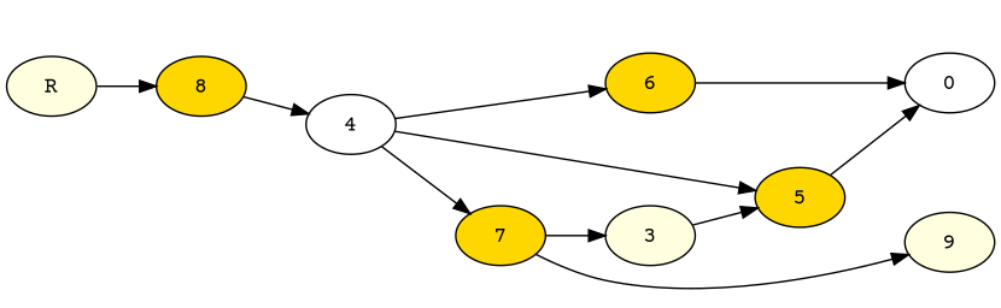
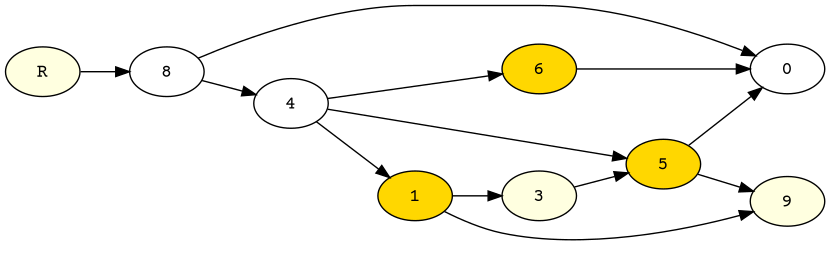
  digraph {
    fontname="Courier Prime"
    rankdir=LR
    node [fillcolor=gold fontname="Courier Prime" style=filled]
    edge [fontname="Courier Prime"]
    3 [fillcolor=lightyellow]
-   1 [label=7]
+   1
    9 [fillcolor=lightyellow]
    5
    n5 [fillcolor=white label=0]
    6
    4 [fillcolor=white]
-   8
+   8 [fillcolor=white]
    R [fillcolor=lightyellow]
    3 -> 5
    1 -> 3
    1 -> 9
+   5 -> 9
    5 -> n5
    6 -> n5
    4 -> 1
    4 -> 5
    4 -> 6
+   8 -> n5
    8 -> 4
    R -> 8
  }
